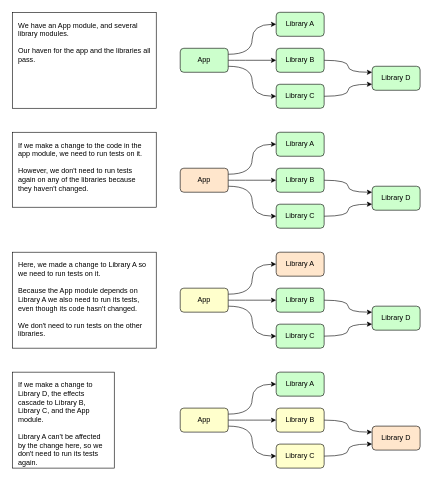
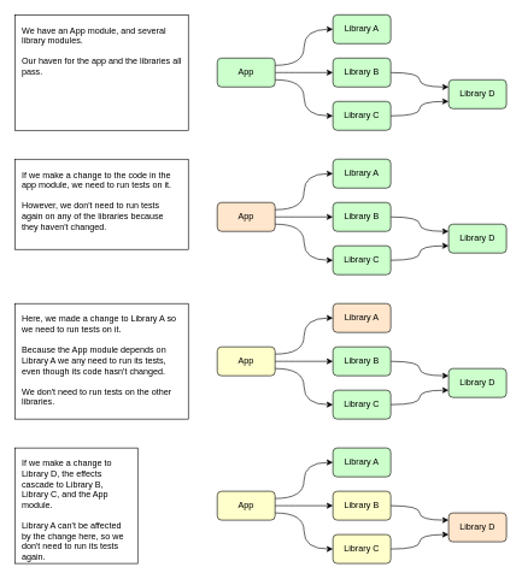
  <mxCell id="0" />
  <mxCell id="1" parent="0" />
  <mxCell id="2" style="edgeStyle=orthogonalEdgeStyle;rounded=0;orthogonalLoop=1;jettySize=auto;html=1;entryX=0;entryY=0.5;entryDx=0;entryDy=0;exitX=1;exitY=0.25;exitDx=0;exitDy=0;curved=1;" edge="1" parent="1" source="5" target="6"><mxGeometry relative="1" as="geometry" /></mxCell>
  <mxCell id="3" style="edgeStyle=orthogonalEdgeStyle;rounded=0;orthogonalLoop=1;jettySize=auto;html=1;curved=1;" edge="1" parent="1" source="5" target="8"><mxGeometry relative="1" as="geometry" /></mxCell>
  <mxCell id="4" style="edgeStyle=orthogonalEdgeStyle;rounded=0;orthogonalLoop=1;jettySize=auto;html=1;entryX=0;entryY=0.5;entryDx=0;entryDy=0;exitX=1;exitY=0.75;exitDx=0;exitDy=0;curved=1;" edge="1" parent="1" source="5" target="10"><mxGeometry relative="1" as="geometry" /></mxCell>
  <mxCell id="5" value="App" style="rounded=1;whiteSpace=wrap;html=1;fillColor=#CCFFCC;" vertex="1" parent="1"><mxGeometry x="300" y="80" width="80" height="40" as="geometry" /></mxCell>
  <mxCell id="6" value="Library A" style="rounded=1;whiteSpace=wrap;html=1;fillColor=#CCFFCC;" vertex="1" parent="1"><mxGeometry x="460" y="20" width="80" height="40" as="geometry" /></mxCell>
  <mxCell id="7" style="edgeStyle=orthogonalEdgeStyle;rounded=0;orthogonalLoop=1;jettySize=auto;html=1;entryX=0;entryY=0.25;entryDx=0;entryDy=0;curved=1;" edge="1" parent="1" source="8" target="11"><mxGeometry relative="1" as="geometry" /></mxCell>
  <mxCell id="8" value="Library B" style="rounded=1;whiteSpace=wrap;html=1;fillColor=#CCFFCC;" vertex="1" parent="1"><mxGeometry x="460" y="80" width="80" height="40" as="geometry" /></mxCell>
  <mxCell id="9" style="edgeStyle=orthogonalEdgeStyle;curved=1;rounded=0;orthogonalLoop=1;jettySize=auto;html=1;entryX=0;entryY=0.75;entryDx=0;entryDy=0;" edge="1" parent="1" source="10" target="11"><mxGeometry relative="1" as="geometry" /></mxCell>
  <mxCell id="10" value="Library C" style="rounded=1;whiteSpace=wrap;html=1;fillColor=#CCFFCC;" vertex="1" parent="1"><mxGeometry x="460" y="140" width="80" height="40" as="geometry" /></mxCell>
  <mxCell id="11" value="Library D" style="rounded=1;whiteSpace=wrap;html=1;fillColor=#CCFFCC;" vertex="1" parent="1"><mxGeometry x="620" y="110" width="80" height="40" as="geometry" /></mxCell>
  <mxCell id="12" style="edgeStyle=orthogonalEdgeStyle;rounded=0;orthogonalLoop=1;jettySize=auto;html=1;entryX=0;entryY=0.5;entryDx=0;entryDy=0;exitX=1;exitY=0.25;exitDx=0;exitDy=0;curved=1;" edge="1" parent="1" source="15" target="16"><mxGeometry relative="1" as="geometry" /></mxCell>
  <mxCell id="13" style="edgeStyle=orthogonalEdgeStyle;rounded=0;orthogonalLoop=1;jettySize=auto;html=1;curved=1;" edge="1" parent="1" source="15" target="18"><mxGeometry relative="1" as="geometry" /></mxCell>
  <mxCell id="14" style="edgeStyle=orthogonalEdgeStyle;rounded=0;orthogonalLoop=1;jettySize=auto;html=1;entryX=0;entryY=0.5;entryDx=0;entryDy=0;exitX=1;exitY=0.75;exitDx=0;exitDy=0;curved=1;" edge="1" parent="1" source="15" target="20"><mxGeometry relative="1" as="geometry" /></mxCell>
  <mxCell id="15" value="App" style="rounded=1;whiteSpace=wrap;html=1;fillColor=#FFE6CC;" vertex="1" parent="1"><mxGeometry x="300" y="280" width="80" height="40" as="geometry" /></mxCell>
  <mxCell id="16" value="Library A" style="rounded=1;whiteSpace=wrap;html=1;fillColor=#CCFFCC;" vertex="1" parent="1"><mxGeometry x="460" y="220" width="80" height="40" as="geometry" /></mxCell>
  <mxCell id="17" style="edgeStyle=orthogonalEdgeStyle;rounded=0;orthogonalLoop=1;jettySize=auto;html=1;entryX=0;entryY=0.25;entryDx=0;entryDy=0;curved=1;" edge="1" parent="1" source="18" target="21"><mxGeometry relative="1" as="geometry" /></mxCell>
  <mxCell id="18" value="Library B" style="rounded=1;whiteSpace=wrap;html=1;fillColor=#CCFFCC;" vertex="1" parent="1"><mxGeometry x="460" y="280" width="80" height="40" as="geometry" /></mxCell>
  <mxCell id="19" style="edgeStyle=orthogonalEdgeStyle;curved=1;rounded=0;orthogonalLoop=1;jettySize=auto;html=1;entryX=0;entryY=0.75;entryDx=0;entryDy=0;" edge="1" parent="1" source="20" target="21"><mxGeometry relative="1" as="geometry" /></mxCell>
  <mxCell id="20" value="Library C" style="rounded=1;whiteSpace=wrap;html=1;fillColor=#CCFFCC;" vertex="1" parent="1"><mxGeometry x="460" y="340" width="80" height="40" as="geometry" /></mxCell>
  <mxCell id="21" value="Library D" style="rounded=1;whiteSpace=wrap;html=1;fillColor=#CCFFCC;" vertex="1" parent="1"><mxGeometry x="620" y="310" width="80" height="40" as="geometry" /></mxCell>
  <mxCell id="22" style="edgeStyle=orthogonalEdgeStyle;rounded=0;orthogonalLoop=1;jettySize=auto;html=1;entryX=0;entryY=0.5;entryDx=0;entryDy=0;exitX=1;exitY=0.25;exitDx=0;exitDy=0;curved=1;" edge="1" parent="1" source="25" target="26"><mxGeometry relative="1" as="geometry" /></mxCell>
  <mxCell id="23" style="edgeStyle=orthogonalEdgeStyle;rounded=0;orthogonalLoop=1;jettySize=auto;html=1;curved=1;" edge="1" parent="1" source="25" target="28"><mxGeometry relative="1" as="geometry" /></mxCell>
  <mxCell id="24" style="edgeStyle=orthogonalEdgeStyle;rounded=0;orthogonalLoop=1;jettySize=auto;html=1;entryX=0;entryY=0.5;entryDx=0;entryDy=0;exitX=1;exitY=0.75;exitDx=0;exitDy=0;curved=1;" edge="1" parent="1" source="25" target="30"><mxGeometry relative="1" as="geometry" /></mxCell>
  <mxCell id="25" value="App" style="rounded=1;whiteSpace=wrap;html=1;fillColor=#FFFFCC;" vertex="1" parent="1"><mxGeometry x="300" y="480" width="80" height="40" as="geometry" /></mxCell>
  <mxCell id="26" value="Library A" style="rounded=1;whiteSpace=wrap;html=1;fillColor=#FFE6CC;" vertex="1" parent="1"><mxGeometry x="460" y="420" width="80" height="40" as="geometry" /></mxCell>
  <mxCell id="27" style="edgeStyle=orthogonalEdgeStyle;rounded=0;orthogonalLoop=1;jettySize=auto;html=1;entryX=0;entryY=0.25;entryDx=0;entryDy=0;curved=1;" edge="1" parent="1" source="28" target="31"><mxGeometry relative="1" as="geometry" /></mxCell>
  <mxCell id="28" value="Library B" style="rounded=1;whiteSpace=wrap;html=1;fillColor=#CCFFCC;" vertex="1" parent="1"><mxGeometry x="460" y="480" width="80" height="40" as="geometry" /></mxCell>
  <mxCell id="29" style="edgeStyle=orthogonalEdgeStyle;curved=1;rounded=0;orthogonalLoop=1;jettySize=auto;html=1;entryX=0;entryY=0.75;entryDx=0;entryDy=0;" edge="1" parent="1" source="30" target="31"><mxGeometry relative="1" as="geometry" /></mxCell>
  <mxCell id="30" value="Library C" style="rounded=1;whiteSpace=wrap;html=1;fillColor=#CCFFCC;" vertex="1" parent="1"><mxGeometry x="460" y="540" width="80" height="40" as="geometry" /></mxCell>
  <mxCell id="31" value="Library D" style="rounded=1;whiteSpace=wrap;html=1;fillColor=#CCFFCC;" vertex="1" parent="1"><mxGeometry x="620" y="510" width="80" height="40" as="geometry" /></mxCell>
  <mxCell id="32" style="edgeStyle=orthogonalEdgeStyle;rounded=0;orthogonalLoop=1;jettySize=auto;html=1;entryX=0;entryY=0.5;entryDx=0;entryDy=0;exitX=1;exitY=0.25;exitDx=0;exitDy=0;curved=1;" edge="1" parent="1" source="35" target="36"><mxGeometry relative="1" as="geometry" /></mxCell>
  <mxCell id="33" style="edgeStyle=orthogonalEdgeStyle;rounded=0;orthogonalLoop=1;jettySize=auto;html=1;curved=1;" edge="1" parent="1" source="35" target="38"><mxGeometry relative="1" as="geometry" /></mxCell>
  <mxCell id="34" style="edgeStyle=orthogonalEdgeStyle;rounded=0;orthogonalLoop=1;jettySize=auto;html=1;entryX=0;entryY=0.5;entryDx=0;entryDy=0;exitX=1;exitY=0.75;exitDx=0;exitDy=0;curved=1;" edge="1" parent="1" source="35" target="40"><mxGeometry relative="1" as="geometry" /></mxCell>
  <mxCell id="35" value="App" style="rounded=1;whiteSpace=wrap;html=1;fillColor=#FFFFCC;" vertex="1" parent="1"><mxGeometry x="300" y="680" width="80" height="40" as="geometry" /></mxCell>
  <mxCell id="36" value="Library A" style="rounded=1;whiteSpace=wrap;html=1;fillColor=#CCFFCC;" vertex="1" parent="1"><mxGeometry x="460" y="620" width="80" height="40" as="geometry" /></mxCell>
  <mxCell id="37" style="edgeStyle=orthogonalEdgeStyle;rounded=0;orthogonalLoop=1;jettySize=auto;html=1;entryX=0;entryY=0.25;entryDx=0;entryDy=0;curved=1;" edge="1" parent="1" source="38" target="41"><mxGeometry relative="1" as="geometry" /></mxCell>
  <mxCell id="38" value="Library B" style="rounded=1;whiteSpace=wrap;html=1;fillColor=#FFFFCC;" vertex="1" parent="1"><mxGeometry x="460" y="680" width="80" height="40" as="geometry" /></mxCell>
  <mxCell id="39" style="edgeStyle=orthogonalEdgeStyle;curved=1;rounded=0;orthogonalLoop=1;jettySize=auto;html=1;entryX=0;entryY=0.75;entryDx=0;entryDy=0;" edge="1" parent="1" source="40" target="41"><mxGeometry relative="1" as="geometry" /></mxCell>
  <mxCell id="40" value="Library C" style="rounded=1;whiteSpace=wrap;html=1;fillColor=#FFFFCC;" vertex="1" parent="1"><mxGeometry x="460" y="740" width="80" height="40" as="geometry" /></mxCell>
  <mxCell id="41" value="Library D" style="rounded=1;whiteSpace=wrap;html=1;fillColor=#FFE6CC;" vertex="1" parent="1"><mxGeometry x="620" y="710" width="80" height="40" as="geometry" /></mxCell>
  <mxCell id="42" value="&lt;div style=&quot;font-size: 12px;&quot;&gt;We have an App module, and several library modules.&lt;/div&gt;&lt;div style=&quot;font-size: 12px;&quot;&gt;&lt;br style=&quot;font-size: 12px;&quot;&gt;&lt;/div&gt;&lt;div style=&quot;font-size: 12px;&quot;&gt;Our haven for the app and the libraries all pass.&lt;br style=&quot;font-size: 12px;&quot;&gt;&lt;/div&gt;" style="rounded=0;whiteSpace=wrap;html=1;spacing=10;align=left;verticalAlign=top;fontSize=12;" vertex="1" parent="1"><mxGeometry x="20" y="20" width="240" height="160" as="geometry" /></mxCell>
  <mxCell id="43" value="&lt;div style=&quot;font-size: 12px;&quot;&gt;If we make a change to the code in the app module, we need to run tests on it.&lt;/div&gt;&lt;div style=&quot;font-size: 12px;&quot;&gt;&lt;br style=&quot;font-size: 12px;&quot;&gt;&lt;/div&gt;&lt;div style=&quot;font-size: 12px;&quot;&gt;However, we don't need to run tests again on any of the libraries because they haven't changed.&lt;/div&gt;" style="rounded=0;whiteSpace=wrap;html=1;spacing=10;align=left;verticalAlign=top;fontSize=12;" vertex="1" parent="1"><mxGeometry x="20" y="220" width="240" height="125" as="geometry" /></mxCell>
- <mxCell id="44" value="&lt;div style=&quot;font-size: 12px&quot;&gt;Here, we made a change to Library A so we need to run tests on it.&lt;/div&gt;&lt;div style=&quot;font-size: 12px&quot;&gt;&lt;br style=&quot;font-size: 12px&quot;&gt;&lt;/div&gt;&lt;div style=&quot;font-size: 12px&quot;&gt;Because the App module depends on Library A we also need to run its tests, even though its code hasn't changed.&lt;/div&gt;&lt;div style=&quot;font-size: 12px&quot;&gt;&lt;br style=&quot;font-size: 12px&quot;&gt;&lt;/div&gt;&lt;div style=&quot;font-size: 12px&quot;&gt;We don't need to run tests on the other libraries.&lt;br style=&quot;font-size: 12px&quot;&gt;&lt;/div&gt;" style="rounded=0;whiteSpace=wrap;html=1;spacing=10;align=left;verticalAlign=top;fontSize=12;" vertex="1" parent="1"><mxGeometry x="20" y="420" width="240" height="160" as="geometry" /></mxCell>
+ <mxCell id="44" value="&lt;div style=&quot;font-size: 12px&quot;&gt;Here, we made a change to Library A so we need to run tests on it.&lt;/div&gt;&lt;div style=&quot;font-size: 12px&quot;&gt;&lt;br style=&quot;font-size: 12px&quot;&gt;&lt;/div&gt;&lt;div style=&quot;font-size: 12px&quot;&gt;Because the App module depends on Library A we any need to run its tests, even though its code hasn't changed.&lt;/div&gt;&lt;div style=&quot;font-size: 12px&quot;&gt;&lt;br style=&quot;font-size: 12px&quot;&gt;&lt;/div&gt;&lt;div style=&quot;font-size: 12px&quot;&gt;We don't need to run tests on the other libraries.&lt;br style=&quot;font-size: 12px&quot;&gt;&lt;/div&gt;" style="rounded=0;whiteSpace=wrap;html=1;spacing=10;align=left;verticalAlign=top;fontSize=12;" vertex="1" parent="1"><mxGeometry x="20" y="420" width="240" height="160" as="geometry" /></mxCell>
  <mxCell id="45" value="If we make a change to Library D, the effects cascade to Library B, Library C, and the App module.&lt;div style=&quot;font-size: 12px&quot;&gt;&lt;br style=&quot;font-size: 12px&quot;&gt;&lt;/div&gt;Library A can't be affected by the change here, so we don't need to run its tests again." style="rounded=0;whiteSpace=wrap;html=1;spacing=10;align=left;verticalAlign=top;fontSize=12;" vertex="1" parent="1"><mxGeometry x="20" y="620" width="170" height="160" as="geometry" /></mxCell>
